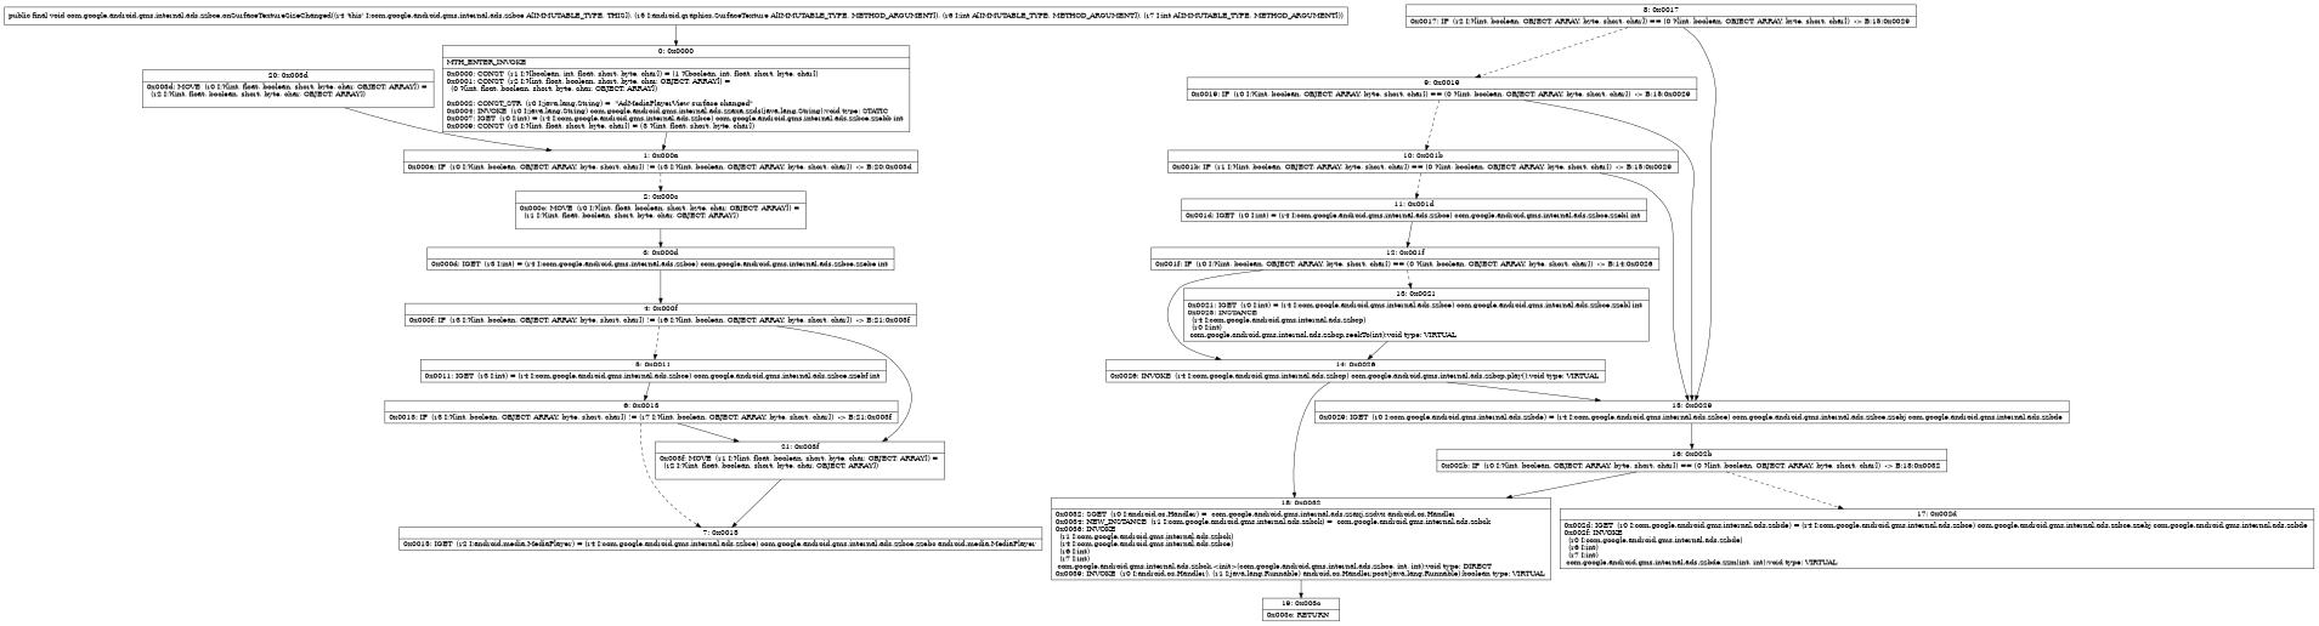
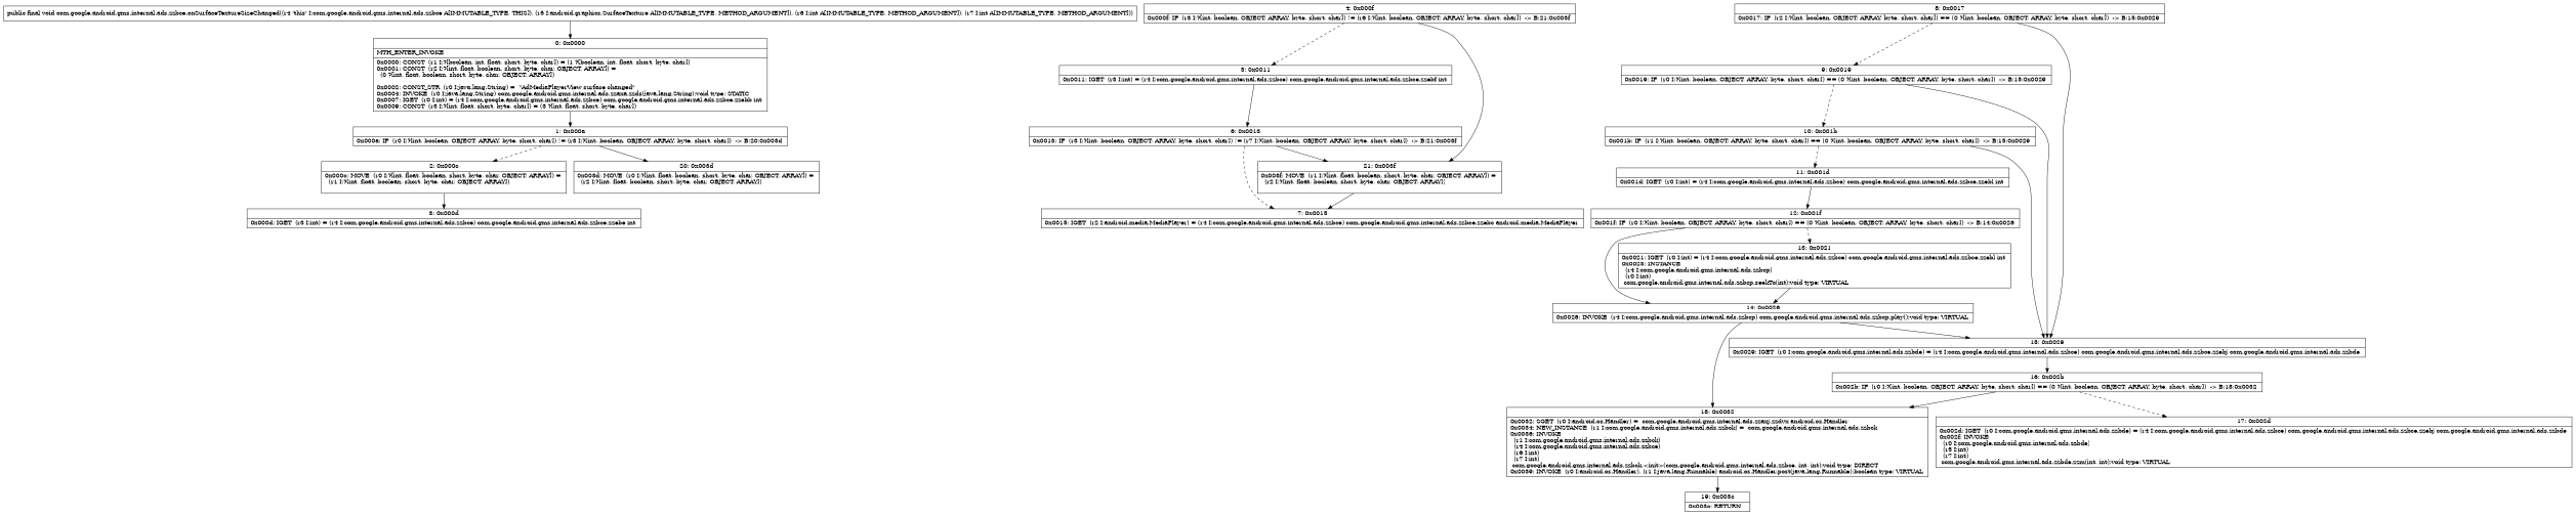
  digraph {
    node [shape=record]
    n1 [label="{0\:\ 0x0000|MTH_ENTER_INVOKE\l|0x0000: CONST  (r1 I:?[boolean, int, float, short, byte, char]) = (1 ?[boolean, int, float, short, byte, char]) \l0x0001: CONST  (r2 I:?[int, float, boolean, short, byte, char, OBJECT, ARRAY]) = \l  (0 ?[int, float, boolean, short, byte, char, OBJECT, ARRAY])\l \l0x0002: CONST_STR  (r0 I:java.lang.String) =  \"AdMediaPlayerView surface changed\" \l0x0004: INVOKE  (r0 I:java.lang.String) com.google.android.gms.internal.ads.zzaxa.zzds(java.lang.String):void type: STATIC \l0x0007: IGET  (r0 I:int) = (r4 I:com.google.android.gms.internal.ads.zzbce) com.google.android.gms.internal.ads.zzbce.zzebb int \l0x0009: CONST  (r3 I:?[int, float, short, byte, char]) = (3 ?[int, float, short, byte, char]) \l}"]
    n2 [label="{1\:\ 0x000a|0x000a: IF  (r0 I:?[int, boolean, OBJECT, ARRAY, byte, short, char]) != (r3 I:?[int, boolean, OBJECT, ARRAY, byte, short, char])  \-\> B:20:0x003d \l}"]
    n3 [label="{2\:\ 0x000c|0x000c: MOVE  (r0 I:?[int, float, boolean, short, byte, char, OBJECT, ARRAY]) = \l  (r1 I:?[int, float, boolean, short, byte, char, OBJECT, ARRAY])\l \l}"]
    n4 [label="{20\:\ 0x003d|0x003d: MOVE  (r0 I:?[int, float, boolean, short, byte, char, OBJECT, ARRAY]) = \l  (r2 I:?[int, float, boolean, short, byte, char, OBJECT, ARRAY])\l \l}"]
    n5 [label="{3\:\ 0x000d|0x000d: IGET  (r3 I:int) = (r4 I:com.google.android.gms.internal.ads.zzbce) com.google.android.gms.internal.ads.zzbce.zzebe int \l}"]
    n6 [label="{4\:\ 0x000f|0x000f: IF  (r3 I:?[int, boolean, OBJECT, ARRAY, byte, short, char]) != (r6 I:?[int, boolean, OBJECT, ARRAY, byte, short, char])  \-\> B:21:0x003f \l}"]
    n7 [label="{5\:\ 0x0011|0x0011: IGET  (r3 I:int) = (r4 I:com.google.android.gms.internal.ads.zzbce) com.google.android.gms.internal.ads.zzbce.zzebf int \l}"]
    n8 [label="{21\:\ 0x003f|0x003f: MOVE  (r1 I:?[int, float, boolean, short, byte, char, OBJECT, ARRAY]) = \l  (r2 I:?[int, float, boolean, short, byte, char, OBJECT, ARRAY])\l \l}"]
    n9 [label="{6\:\ 0x0013|0x0013: IF  (r3 I:?[int, boolean, OBJECT, ARRAY, byte, short, char]) != (r7 I:?[int, boolean, OBJECT, ARRAY, byte, short, char])  \-\> B:21:0x003f \l}"]
    n10 [label="{7\:\ 0x0015|0x0015: IGET  (r2 I:android.media.MediaPlayer) = (r4 I:com.google.android.gms.internal.ads.zzbce) com.google.android.gms.internal.ads.zzbce.zzebc android.media.MediaPlayer \l}"]
    n11 [label="{8\:\ 0x0017|0x0017: IF  (r2 I:?[int, boolean, OBJECT, ARRAY, byte, short, char]) == (0 ?[int, boolean, OBJECT, ARRAY, byte, short, char])  \-\> B:15:0x0029 \l}"]
    n12 [label="{9\:\ 0x0019|0x0019: IF  (r0 I:?[int, boolean, OBJECT, ARRAY, byte, short, char]) == (0 ?[int, boolean, OBJECT, ARRAY, byte, short, char])  \-\> B:15:0x0029 \l}"]
    n13 [label="{15\:\ 0x0029|0x0029: IGET  (r0 I:com.google.android.gms.internal.ads.zzbde) = (r4 I:com.google.android.gms.internal.ads.zzbce) com.google.android.gms.internal.ads.zzbce.zzebj com.google.android.gms.internal.ads.zzbde \l}"]
    n14 [label="{10\:\ 0x001b|0x001b: IF  (r1 I:?[int, boolean, OBJECT, ARRAY, byte, short, char]) == (0 ?[int, boolean, OBJECT, ARRAY, byte, short, char])  \-\> B:15:0x0029 \l}"]
    n15 [label="{16\:\ 0x002b|0x002b: IF  (r0 I:?[int, boolean, OBJECT, ARRAY, byte, short, char]) == (0 ?[int, boolean, OBJECT, ARRAY, byte, short, char])  \-\> B:18:0x0032 \l}"]
    n16 [label="{11\:\ 0x001d|0x001d: IGET  (r0 I:int) = (r4 I:com.google.android.gms.internal.ads.zzbce) com.google.android.gms.internal.ads.zzbce.zzebl int \l}"]
    n17 [label="{12\:\ 0x001f|0x001f: IF  (r0 I:?[int, boolean, OBJECT, ARRAY, byte, short, char]) == (0 ?[int, boolean, OBJECT, ARRAY, byte, short, char])  \-\> B:14:0x0026 \l}"]
    n18 [label="{13\:\ 0x0021|0x0021: IGET  (r0 I:int) = (r4 I:com.google.android.gms.internal.ads.zzbce) com.google.android.gms.internal.ads.zzbce.zzebl int \l0x0023: INSTANCE  \l  (r4 I:com.google.android.gms.internal.ads.zzbcp)\l  (r0 I:int)\l com.google.android.gms.internal.ads.zzbcp.seekTo(int):void type: VIRTUAL \l}"]
    n19 [label="{14\:\ 0x0026|0x0026: INVOKE  (r4 I:com.google.android.gms.internal.ads.zzbcp) com.google.android.gms.internal.ads.zzbcp.play():void type: VIRTUAL \l}"]
    n20 [label="{18\:\ 0x0032|0x0032: SGET  (r0 I:android.os.Handler) =  com.google.android.gms.internal.ads.zzaxj.zzdvx android.os.Handler \l0x0034: NEW_INSTANCE  (r1 I:com.google.android.gms.internal.ads.zzbck) =  com.google.android.gms.internal.ads.zzbck \l0x0036: INVOKE  \l  (r1 I:com.google.android.gms.internal.ads.zzbck)\l  (r4 I:com.google.android.gms.internal.ads.zzbce)\l  (r6 I:int)\l  (r7 I:int)\l com.google.android.gms.internal.ads.zzbck.\<init\>(com.google.android.gms.internal.ads.zzbce, int, int):void type: DIRECT \l0x0039: INVOKE  (r0 I:android.os.Handler), (r1 I:java.lang.Runnable) android.os.Handler.post(java.lang.Runnable):boolean type: VIRTUAL \l}"]
-   n21 [label="{17\:\ 0x002d|0x002d: IGET  (r0 I:com.google.android.gms.internal.ads.zzbde) = (r4 I:com.google.android.gms.internal.ads.zzbce) com.google.android.gms.internal.ads.zzbce.zzebj com.google.android.gms.internal.ads.zzbde \l0x002f: INVOKE  \l  (r0 I:com.google.android.gms.internal.ads.zzbde)\l  (r6 I:int)\l  (r7 I:int)\l com.google.android.gms.internal.ads.zzbde.zzm(int, int):void type: VIRTUAL \l}"]
+   n21 [label="{17\:\ 0x002d|0x002d: IGET  (r0 I:com.google.android.gms.internal.ads.zzbde) = (r4 I:com.google.android.gms.internal.ads.zzbce) com.google.android.gms.internal.ads.zzbce.zzebj com.google.android.gms.internal.ads.zzbde \l0x002f: INVOKE  \l  (r0 I:com.google.android.gms.internal.ads.zzbde)\l  (r5 I:int)\l  (r7 I:int)\l com.google.android.gms.internal.ads.zzbde.zzm(int, int):void type: VIRTUAL \l}"]
    n22 [label="{19\:\ 0x003c|0x003c: RETURN   \l}"]
    n23 [label="{public final void com.google.android.gms.internal.ads.zzbce.onSurfaceTextureSizeChanged((r4 'this' I:com.google.android.gms.internal.ads.zzbce A[IMMUTABLE_TYPE, THIS]), (r5 I:android.graphics.SurfaceTexture A[IMMUTABLE_TYPE, METHOD_ARGUMENT]), (r6 I:int A[IMMUTABLE_TYPE, METHOD_ARGUMENT]), (r7 I:int A[IMMUTABLE_TYPE, METHOD_ARGUMENT])) }"]
    n1 -> n2
    n2 -> n3 [style=dashed]
-   n4 -> n2
+   n2 -> n4
    n3 -> n5
-   n5 -> n6
    n6 -> n7 [style=dashed]
    n6 -> n8
    n7 -> n9
    n8 -> n10
    n9 -> n8
    n9 -> n10 [style=dashed]
    n11 -> n12 [style=dashed]
    n11 -> n13
    n12 -> n13
    n12 -> n14 [style=dashed]
    n13 -> n15
    n14 -> n13
    n14 -> n16 [style=dashed]
    n15 -> n20
    n15 -> n21 [style=dashed]
    n16 -> n17
    n17 -> n18 [style=dashed]
    n17 -> n19
    n18 -> n19
    n19 -> n13
    n19 -> n20
    n20 -> n22
    n23 -> n1
  }
